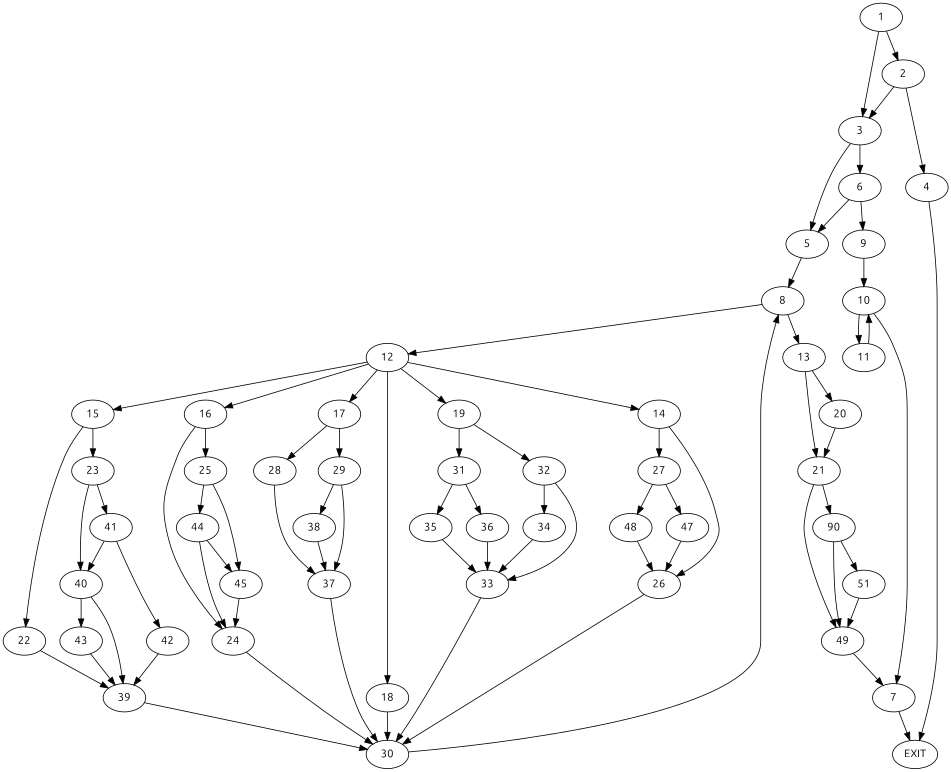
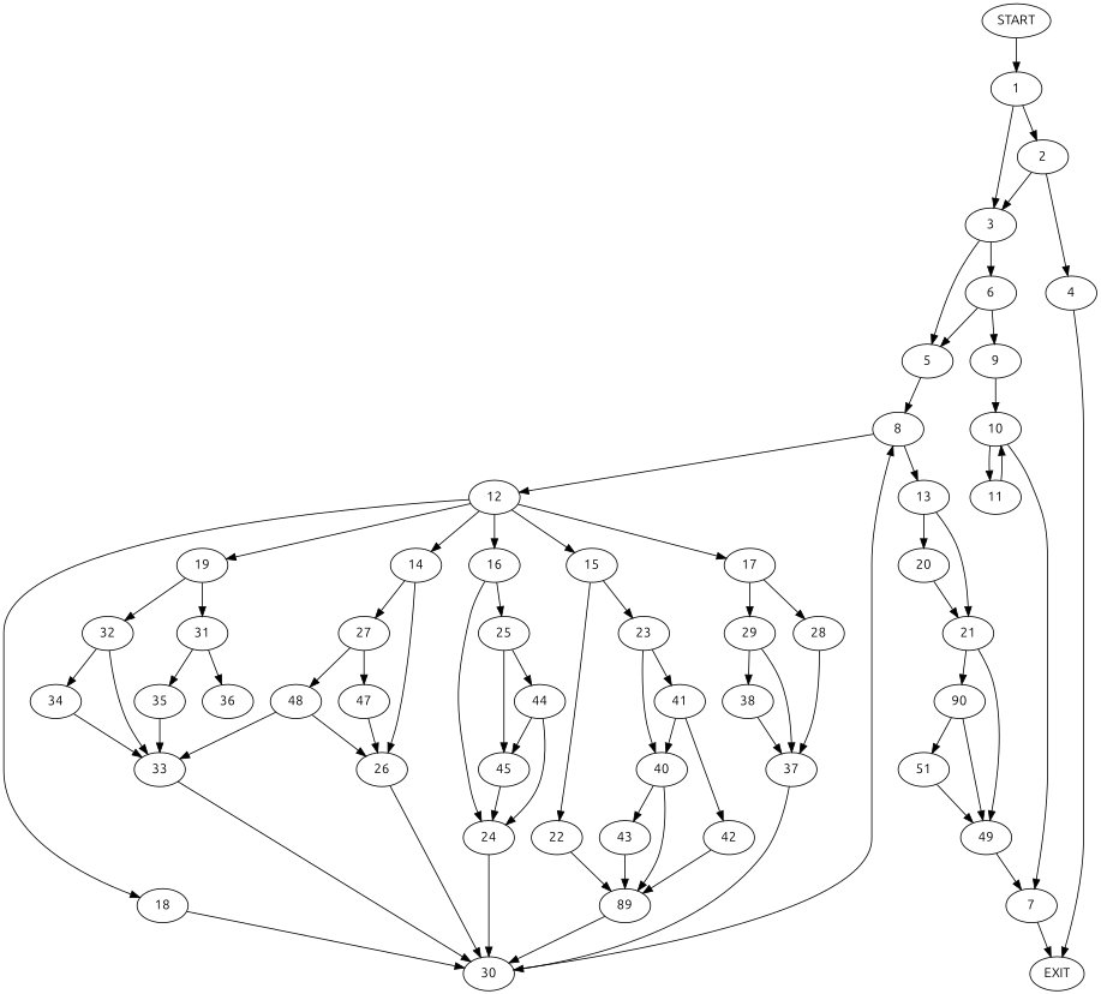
  digraph {
    fontname=Ubuntu
    node [fontname=Ubuntu]
    edge [fontname=Ubuntu]
+   n1 [label=START]
    1
    2
    3
    n5 [label=EXIT]
    4
    5
    6
    8
    9
    7
    12
    13
    10
    14
    15
    16
    17
    18
    19
    20
    21
    11
    26
    27
    22
    23
    24
    25
    28
    29
    30
    31
    32
    49
    n36 [label=90]
    47
    48
-   39
+   39 [label=89]
    40
    41
    44
    45
    37
    38
    35
    36
    33
    34
    51
    43
    42
+   n1 -> 1
    1 -> 2
    1 -> 3
    2 -> 3
    2 -> 4
    3 -> 5
    3 -> 6
    4 -> n5
    5 -> 8
    6 -> 5
    6 -> 9
    8 -> 12
    8 -> 13
    9 -> 10
    7 -> n5
    12 -> 14
    12 -> 15
    12 -> 16
    12 -> 17
    12 -> 18
    12 -> 19
    13 -> 20
    13 -> 21
    10 -> 7
    10 -> 11
    14 -> 26
    14 -> 27
    15 -> 22
    15 -> 23
    16 -> 24
    16 -> 25
    17 -> 28
    17 -> 29
    18 -> 30
    19 -> 31
    19 -> 32
    20 -> 21
    21 -> 49
    21 -> n36
    11 -> 10
    26 -> 30
    27 -> 47
    27 -> 48
    22 -> 39
    23 -> 40
    23 -> 41
    24 -> 30
    25 -> 44
    25 -> 45
    28 -> 37
    29 -> 37
    29 -> 38
    30 -> 8
    31 -> 35
    31 -> 36
    32 -> 33
    32 -> 34
    49 -> 7
    n36 -> 49
    n36 -> 51
    47 -> 26
    48 -> 26
    39 -> 30
    40 -> 39
    40 -> 43
    41 -> 40
    41 -> 42
    44 -> 24
    44 -> 45
    45 -> 24
    37 -> 30
    38 -> 37
    35 -> 33
-   36 -> 33
+   48 -> 33
    33 -> 30
    34 -> 33
    51 -> 49
    43 -> 39
    42 -> 39
  }
